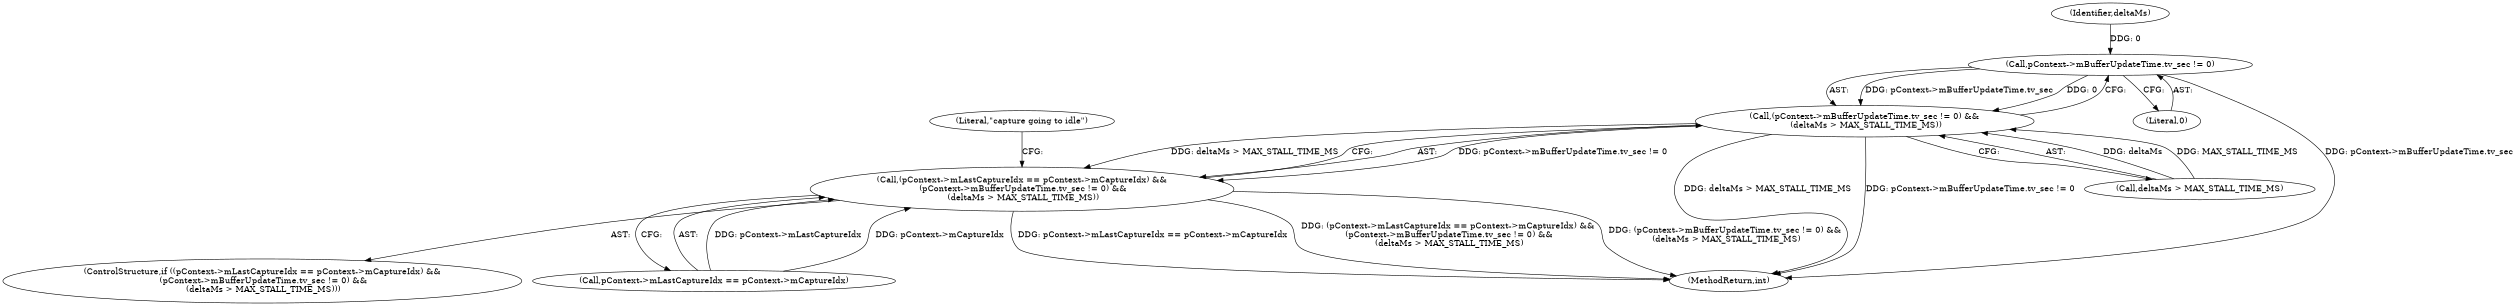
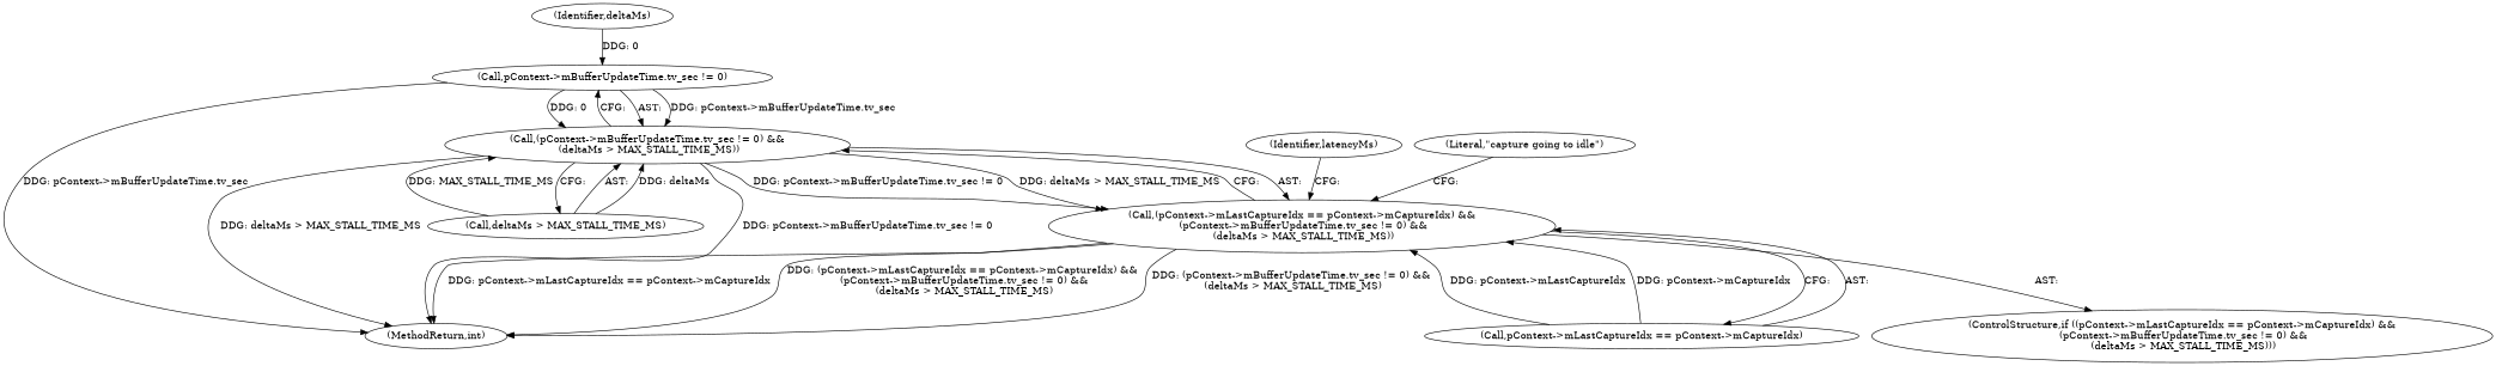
  digraph {
    n1 [label="(Call,pContext->mBufferUpdateTime.tv_sec != 0)"]
    n2 [label="(Call,(pContext->mBufferUpdateTime.tv_sec != 0) &&\n (deltaMs > MAX_STALL_TIME_MS))"]
-   n3 [label="(Literal,0)"]
    n4 [label="(MethodReturn,int)"]
    n5 [label="(Call,(pContext->mLastCaptureIdx == pContext->mCaptureIdx) &&\n (pContext->mBufferUpdateTime.tv_sec != 0) &&\n (deltaMs > MAX_STALL_TIME_MS))"]
    n6 [label="(Call,deltaMs > MAX_STALL_TIME_MS)"]
    n7 [label="(ControlStructure,if ((pContext->mLastCaptureIdx == pContext->mCaptureIdx) &&\n (pContext->mBufferUpdateTime.tv_sec != 0) &&\n (deltaMs > MAX_STALL_TIME_MS)))"]
    n8 [label="(Call,pContext->mLastCaptureIdx == pContext->mCaptureIdx)"]
    n9 [label="(Identifier,deltaMs)"]
    n10 [label="(Literal,\"capture going to idle\")"]
+   n11 [label="(Identifier,latencyMs)"]
    n1 -> n2 [label="AST: "]
    n1 -> n2 [label="DDG: pContext->mBufferUpdateTime.tv_sec"]
    n1 -> n2 [label="DDG: 0"]
-   n1 -> n3 [label="CFG: "]
    n1 -> n4 [label="DDG: pContext->mBufferUpdateTime.tv_sec"]
    n2 -> n1 [label="CFG: "]
    n2 -> n4 [label="DDG: deltaMs > MAX_STALL_TIME_MS"]
    n2 -> n4 [label="DDG: pContext->mBufferUpdateTime.tv_sec != 0"]
    n2 -> n5 [label="AST: "]
    n2 -> n5 [label="DDG: pContext->mBufferUpdateTime.tv_sec != 0"]
    n2 -> n5 [label="DDG: deltaMs > MAX_STALL_TIME_MS"]
    n2 -> n6 [label="CFG: "]
-   n3 -> n1 [label="AST: "]
    n5 -> n2 [label="CFG: "]
    n5 -> n4 [label="DDG: pContext->mLastCaptureIdx == pContext->mCaptureIdx"]
    n5 -> n4 [label="DDG: (pContext->mLastCaptureIdx == pContext->mCaptureIdx) &&\n (pContext->mBufferUpdateTime.tv_sec != 0) &&\n (deltaMs > MAX_STALL_TIME_MS)"]
    n5 -> n4 [label="DDG: (pContext->mBufferUpdateTime.tv_sec != 0) &&\n (deltaMs > MAX_STALL_TIME_MS)"]
    n5 -> n7 [label="AST: "]
    n5 -> n8 [label="CFG: "]
    n6 -> n2 [label="AST: "]
    n6 -> n2 [label="DDG: deltaMs"]
    n6 -> n2 [label="DDG: MAX_STALL_TIME_MS"]
    n8 -> n5 [label="AST: "]
    n8 -> n5 [label="DDG: pContext->mLastCaptureIdx"]
    n8 -> n5 [label="DDG: pContext->mCaptureIdx"]
    n9 -> n1 [label="DDG: 0"]
    n10 -> n5 [label="CFG: "]
+   n11 -> n5 [label="CFG: "]
  }
